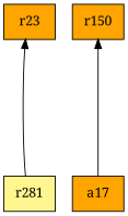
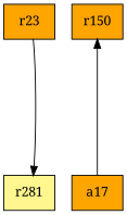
  digraph {
    fontname="Noto Serif"
    rankdir=BT
    ranksep=2.0
    node [fillcolor=orange fontname="Noto Serif" shape=record style=filled]
    edge [fontname="Noto Serif"]
    n1 [fillcolor=khaki1 label="{r281}"]
    n2 [label="{r23}"]
    n3 [label="{r150}"]
    n4 [label="{a17}"]
-   n1 -> n2
+   n2 -> n1
    n4 -> n3
  }
